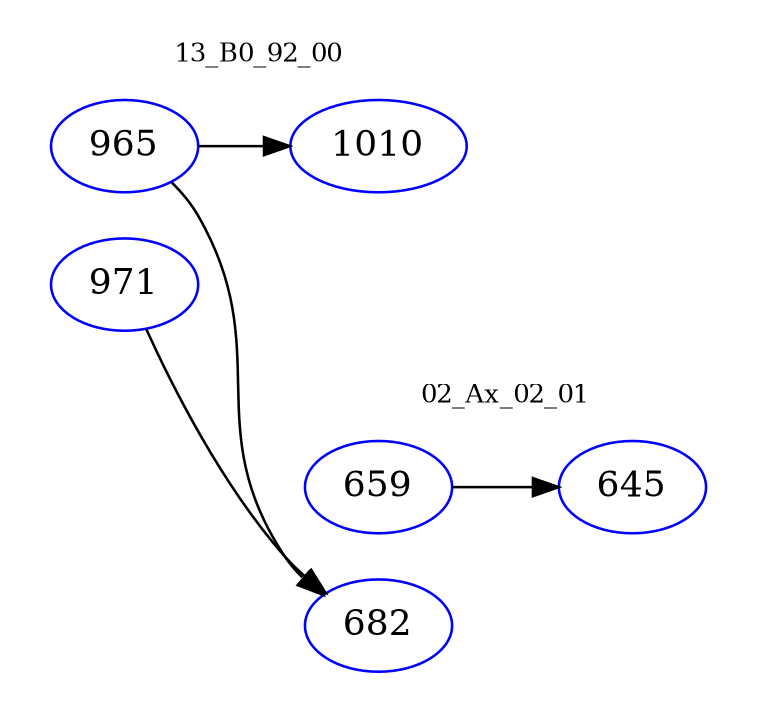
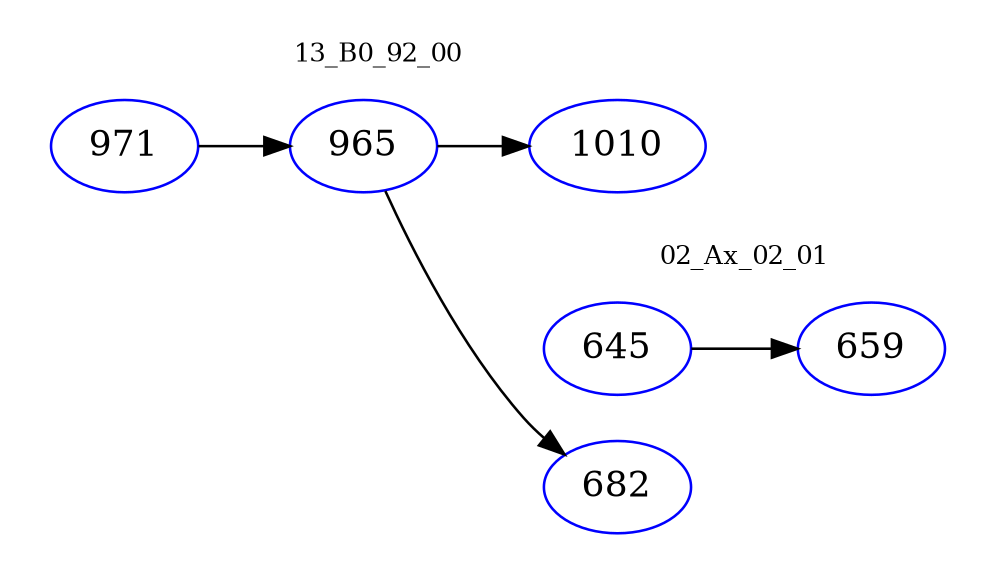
  digraph {
    rankdir=LR
    node [color=blue]
    edge [color=black]
    n1 [label=659]
    n2 [label=645]
    n3 [label=682]
    n4 [label=971]
    n5 [label=965]
    n6 [label=1010]
    subgraph cluster_1 {
      color=white
      fontsize=10
      label="02_Ax_02_01"
      n1
      n2
      n3
    }
    subgraph cluster_2 {
      color=white
      fontsize=10
      label="13_B0_92_00"
      n4
      n5
      n6
    }
-   n1 -> n2
-   n4 -> n3
+   n2 -> n1
+   n4 -> n5
    n5 -> n3
    n5 -> n6
  }
